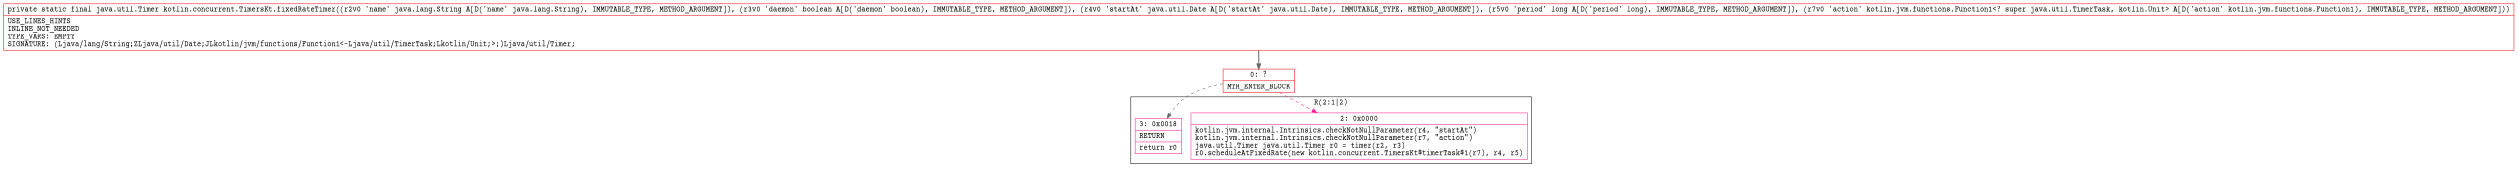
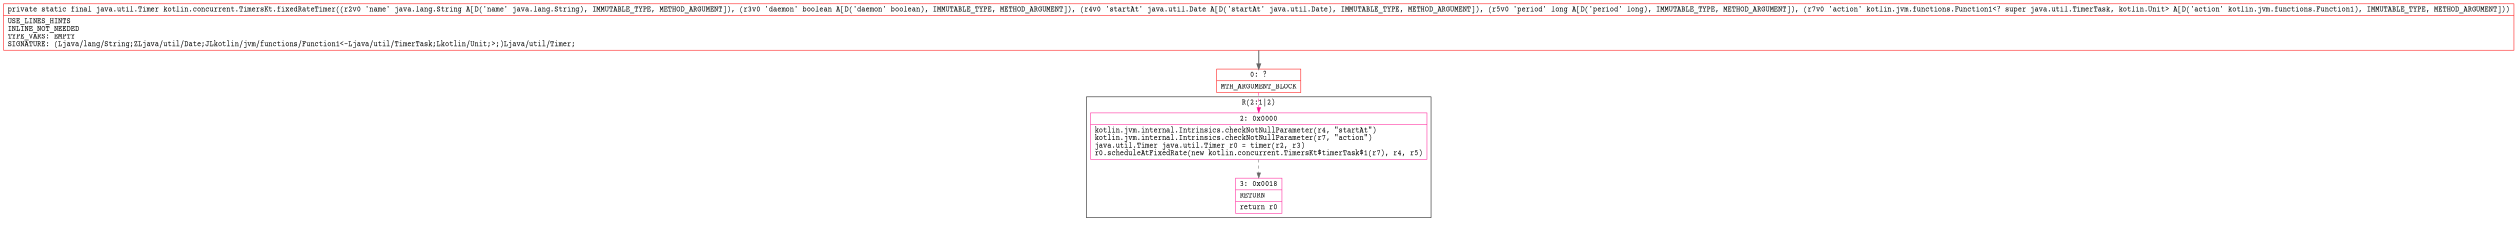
  digraph {
    fontname="Courier Prime"
    node [color=deeppink fontname="Courier Prime" shape=record]
    edge [color=gray40 fontname="Courier Prime" style=dashed]
    n1 [label="{2\:\ 0x0000|kotlin.jvm.internal.Intrinsics.checkNotNullParameter(r4, \"startAt\")\lkotlin.jvm.internal.Intrinsics.checkNotNullParameter(r7, \"action\")\ljava.util.Timer java.util.Timer r0 = timer(r2, r3)\lr0.scheduleAtFixedRate(new kotlin.concurrent.TimersKt$timerTask$1(r7), r4, r5)\l}"]
    n2 [label="{3\:\ 0x0018|RETURN\l|return r0\l}"]
-   n3 [color=red label="{0\:\ ?|MTH_ENTER_BLOCK\l}"]
+   n3 [color=red label="{0\:\ ?|MTH_ARGUMENT_BLOCK\l}"]
    n4 [color=red label="{private static final java.util.Timer kotlin.concurrent.TimersKt.fixedRateTimer((r2v0 'name' java.lang.String A[D('name' java.lang.String), IMMUTABLE_TYPE, METHOD_ARGUMENT]), (r3v0 'daemon' boolean A[D('daemon' boolean), IMMUTABLE_TYPE, METHOD_ARGUMENT]), (r4v0 'startAt' java.util.Date A[D('startAt' java.util.Date), IMMUTABLE_TYPE, METHOD_ARGUMENT]), (r5v0 'period' long A[D('period' long), IMMUTABLE_TYPE, METHOD_ARGUMENT]), (r7v0 'action' kotlin.jvm.functions.Function1\<? super java.util.TimerTask, kotlin.Unit\> A[D('action' kotlin.jvm.functions.Function1), IMMUTABLE_TYPE, METHOD_ARGUMENT]))  | USE_LINES_HINTS\lINLINE_NOT_NEEDED\lTYPE_VARS: EMPTY\lSIGNATURE: (Ljava\/lang\/String;ZLjava\/util\/Date;JLkotlin\/jvm\/functions\/Function1\<\-Ljava\/util\/TimerTask;Lkotlin\/Unit;\>;)Ljava\/util\/Timer;\l}"]
    subgraph cluster_1 {
      label="R(2:1|2)"
      n1
      n2
    }
-   n3 -> n2
+   n1 -> n2
    n3 -> n1 [color=deeppink]
    n4 -> n3 [style=bold]
  }
